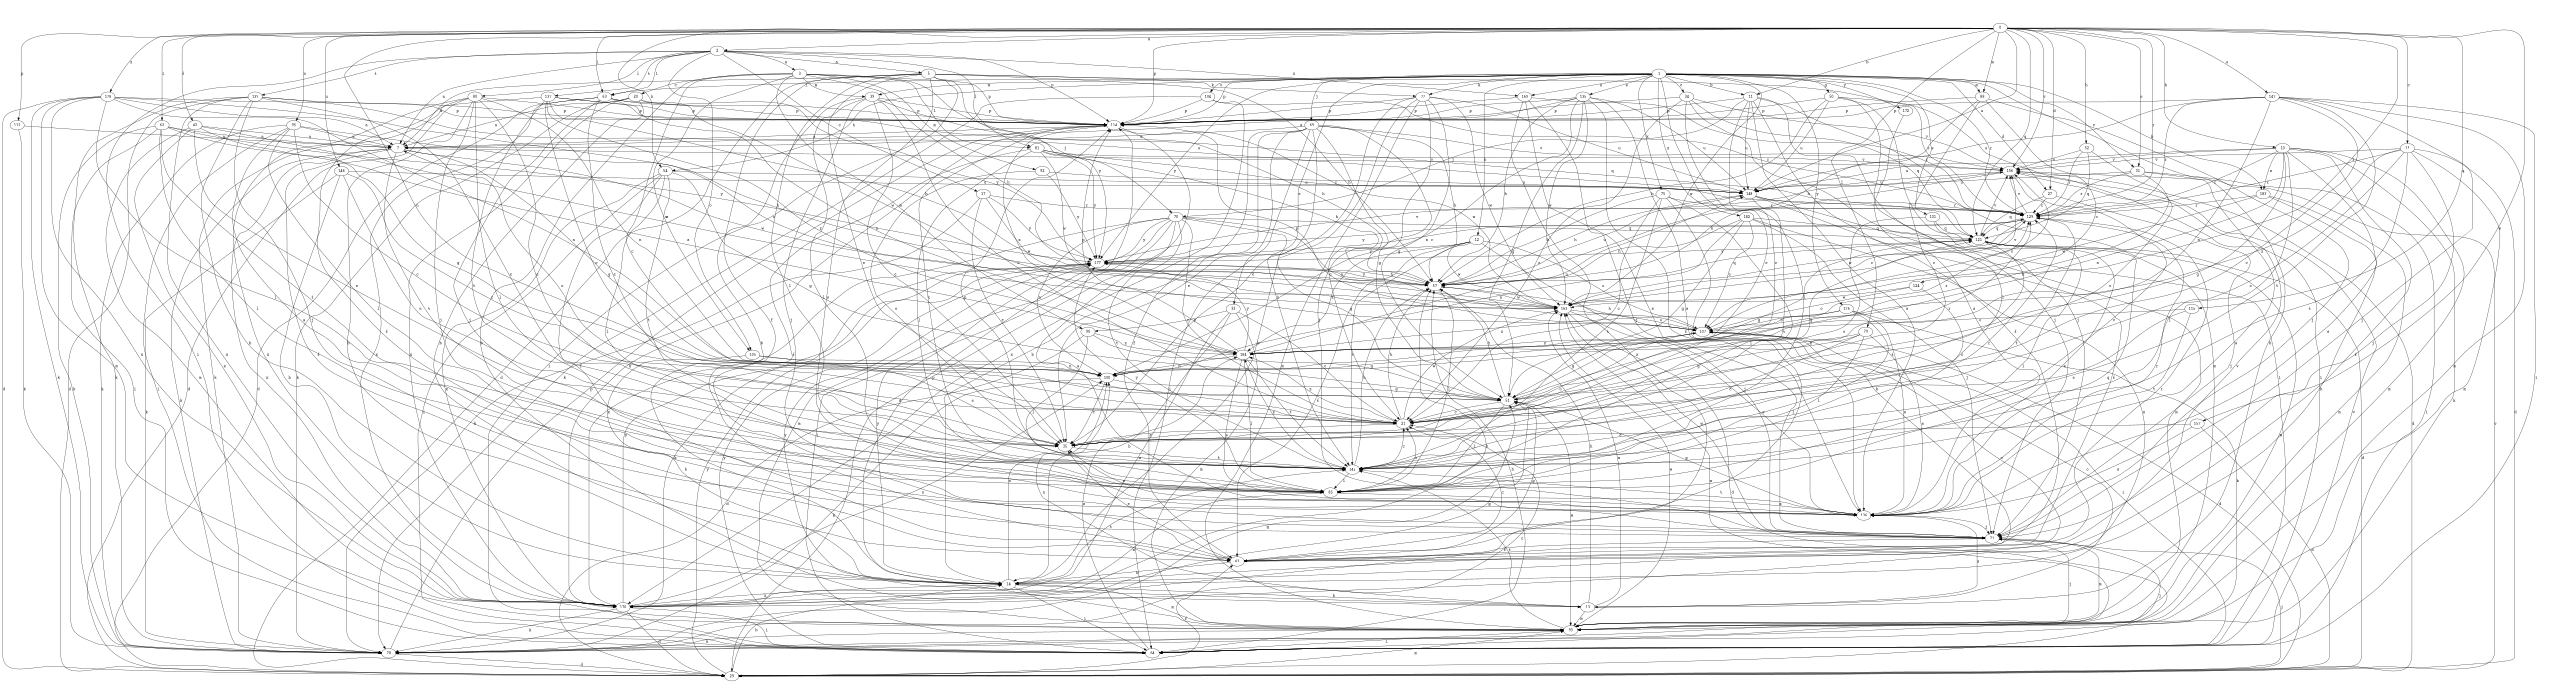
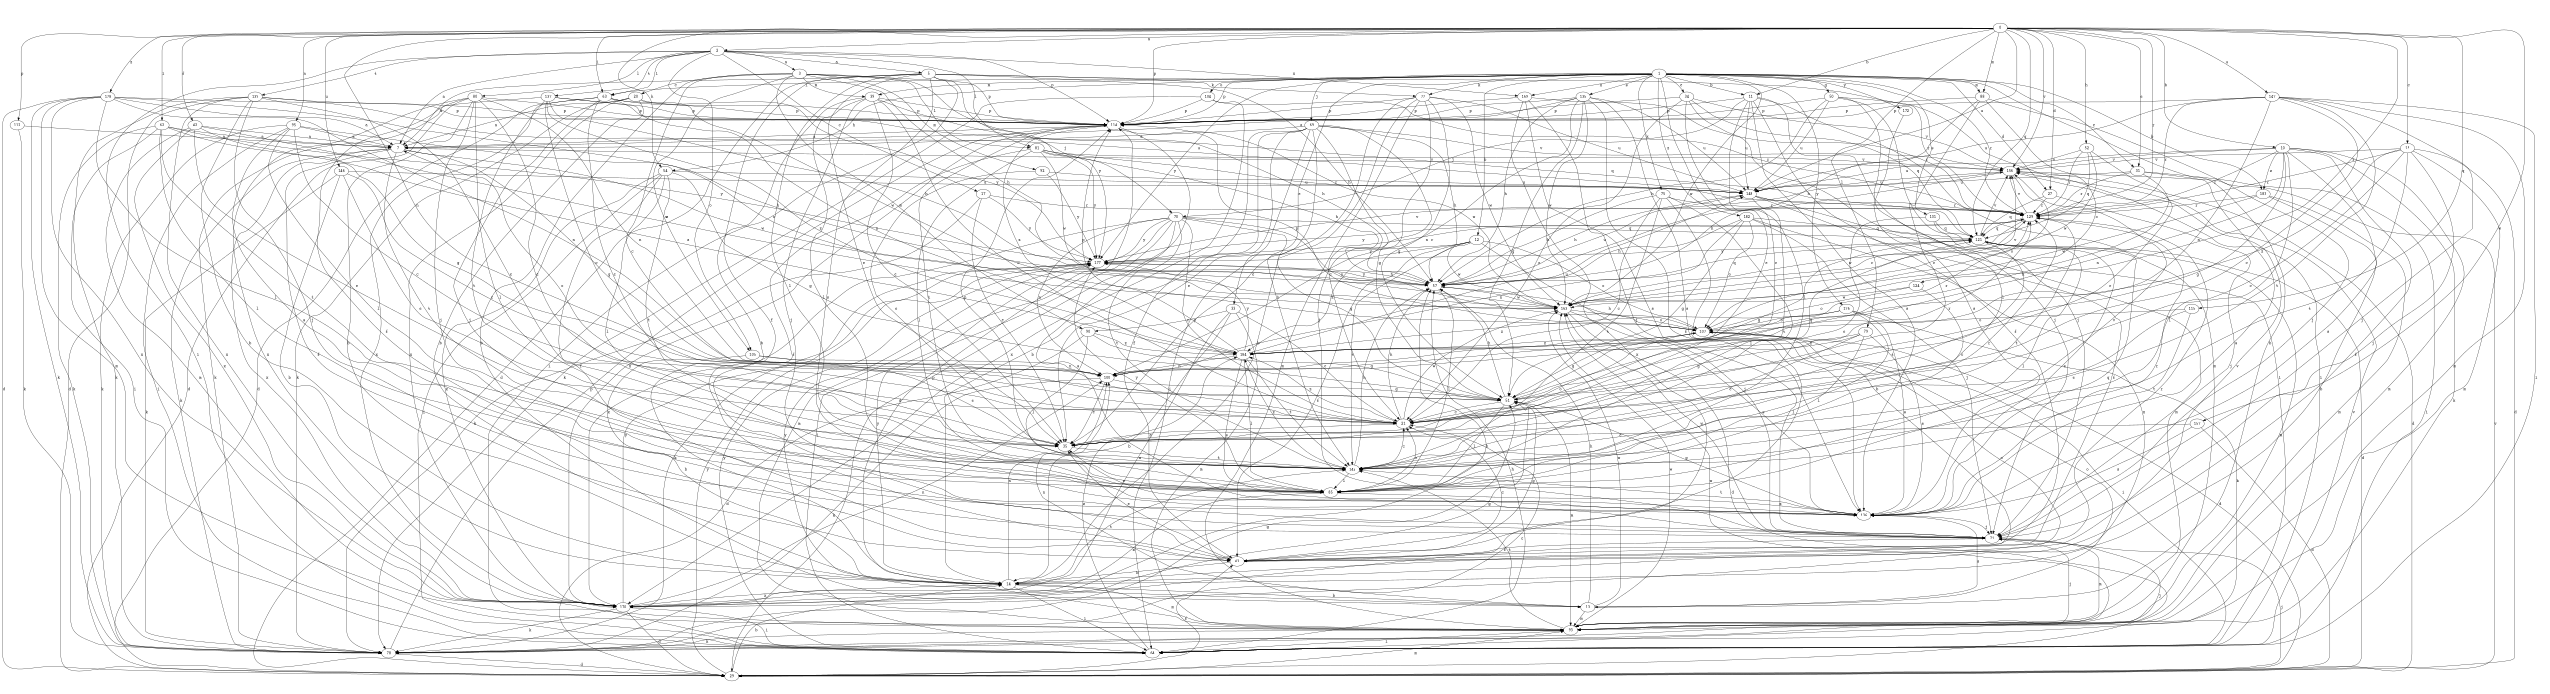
  strict digraph {
    fontname="Courier Prime"
    node [fontname="Courier Prime"]
    edge [fontname="Courier Prime"]
    0
    2
    10
    11
    15
    27
    31
    42
    52
    54
    62
    63
    79
    88
    95
    100
    112
    114
    115
    121
    124
    129
    146
    147
    148
    156
    157
    178
    169
    3
    5
    7
    n33 [label=17]
    64
    80
    81
    105
    137
    139
    183
    43
    85
    136
    51
    78
    93
    21
    70
    71
    29
    142
    184
    35
    163
    170
    177
    57
    107
    14
    1
    12
    13
    33
    34
    50
    69
    75
    77
    n69 [label=39]
    104
    131
    135
    172
    176
    182
    90
    20
    92
    0 -> 2 [label=a]
    0 -> 10 [label=b]
    0 -> 11 [label=b]
    0 -> 15 [label=c]
    0 -> 27 [label=d]
    0 -> 31 [label=e]
    0 -> 42 [label=f]
    0 -> 52 [label=h]
    0 -> 54 [label=h]
    0 -> 62 [label=i]
    0 -> 63 [label=i]
    0 -> 79 [label=l]
    0 -> 88 [label=m]
    0 -> 95 [label=n]
    0 -> 100 [label=n]
    0 -> 112 [label=p]
    0 -> 114 [label=p]
    0 -> 115 [label=q]
    0 -> 121 [label=q]
    0 -> 124 [label=r]
    0 -> 129 [label=r]
    0 -> 146 [label=u]
    0 -> 147 [label=u]
    0 -> 148 [label=u]
    0 -> 156 [label=v]
    0 -> 157 [label=w]
    0 -> 178 [label=z]
    2 -> 63 [label=i]
    2 -> 114 [label=p]
    2 -> 169 [label=x]
    2 -> 3 [label=a]
    2 -> 5 [label=a]
    2 -> 7 [label=a]
    2 -> n33 [label=c]
    2 -> 64 [label=i]
    2 -> 80 [label=l]
    2 -> 81 [label=l]
    2 -> 105 [label=o]
    2 -> 137 [label=t]
    2 -> 139 [label=t]
    10 -> 100 [label=n]
    10 -> 129 [label=r]
    10 -> 148 [label=u]
    10 -> 156 [label=v]
    10 -> 183 [label=z]
    10 -> 43 [label=f]
    10 -> 85 [label=l]
    10 -> 136 [label=s]
    10 -> 51 [label=g]
    10 -> 78 [label=k]
    10 -> 93 [label=m]
    11 -> 114 [label=p]
    11 -> 148 [label=u]
    11 -> 43 [label=f]
    11 -> 136 [label=s]
    11 -> 93 [label=m]
    11 -> 21 [label=c]
    11 -> 70 [label=j]
    11 -> 71 [label=j]
    15 -> 129 [label=r]
    15 -> 156 [label=v]
    15 -> 93 [label=m]
    15 -> 21 [label=c]
    15 -> 71 [label=j]
    15 -> 29 [label=d]
    15 -> 142 [label=t]
    15 -> 184 [label=z]
    27 -> 121 [label=q]
    27 -> 129 [label=r]
    27 -> 71 [label=j]
    31 -> 100 [label=n]
    31 -> 129 [label=r]
    31 -> 148 [label=u]
    31 -> 64 [label=i]
    31 -> 136 [label=s]
    42 -> 7 [label=a]
    42 -> 51 [label=g]
    42 -> 93 [label=m]
    42 -> 35 [label=e]
    42 -> 163 [label=w]
    42 -> 170 [label=x]
    52 -> 121 [label=q]
    52 -> 129 [label=r]
    52 -> 156 [label=v]
    52 -> 21 [label=c]
-   n33 -> 163 [label=w]
+   52 -> 163 [label=w]
    54 -> 148 [label=u]
    54 -> 64 [label=i]
    54 -> 43 [label=f]
    54 -> 85 [label=l]
    54 -> 51 [label=g]
    54 -> 142 [label=t]
    54 -> 170 [label=x]
    62 -> 7 [label=a]
    62 -> 64 [label=i]
    62 -> 85 [label=l]
    62 -> 78 [label=k]
    62 -> 142 [label=t]
    62 -> 184 [label=z]
    62 -> 177 [label=y]
    63 -> 114 [label=p]
    63 -> 71 [label=j]
    63 -> 29 [label=d]
    63 -> 184 [label=z]
    63 -> 35 [label=e]
    63 -> 163 [label=w]
    63 -> 170 [label=x]
    79 -> 85 [label=l]
    79 -> 136 [label=s]
    79 -> 51 [label=g]
    79 -> 184 [label=z]
    79 -> 35 [label=e]
    88 -> 114 [label=p]
    88 -> 21 [label=c]
    88 -> 71 [label=j]
    88 -> 57 [label=h]
    88 -> 107 [label=o]
    95 -> 7 [label=a]
    95 -> 64 [label=i]
    95 -> 85 [label=l]
    95 -> 136 [label=s]
    95 -> 78 [label=k]
    95 -> 21 [label=c]
    95 -> 57 [label=h]
    100 -> 51 [label=g]
    100 -> 78 [label=k]
    100 -> 35 [label=e]
    112 -> 7 [label=a]
    112 -> 78 [label=k]
    114 -> 7 [label=a]
    114 -> 29 [label=d]
    114 -> 142 [label=t]
    114 -> 184 [label=z]
    114 -> 163 [label=w]
    114 -> 170 [label=x]
    115 -> 142 [label=t]
    115 -> 35 [label=e]
    115 -> 107 [label=o]
    121 -> 156 [label=v]
    121 -> 85 [label=l]
    121 -> 51 [label=g]
    121 -> 93 [label=m]
    121 -> 29 [label=d]
    121 -> 142 [label=t]
    121 -> 177 [label=y]
    124 -> 21 [label=c]
    124 -> 163 [label=w]
    124 -> 107 [label=o]
    129 -> 121 [label=q]
    129 -> 156 [label=v]
    129 -> 142 [label=t]
    129 -> 163 [label=w]
    129 -> 177 [label=y]
    146 -> 148 [label=u]
    146 -> 78 [label=k]
    146 -> 21 [label=c]
    146 -> 35 [label=e]
    146 -> 14 [label=b]
    147 -> 100 [label=n]
    147 -> 114 [label=p]
    147 -> 129 [label=r]
    147 -> 148 [label=u]
    147 -> 64 [label=i]
    147 -> 93 [label=m]
    147 -> 21 [label=c]
    147 -> 71 [label=j]
    147 -> 142 [label=t]
    148 -> 129 [label=r]
    148 -> 43 [label=f]
    148 -> 93 [label=m]
    148 -> 142 [label=t]
    148 -> 57 [label=h]
    156 -> 148 [label=u]
    156 -> 29 [label=d]
    156 -> 57 [label=h]
    156 -> 107 [label=o]
    157 -> 136 [label=s]
    157 -> 29 [label=d]
    157 -> 35 [label=e]
    178 -> 100 [label=n]
    178 -> 114 [label=p]
    178 -> 7 [label=a]
    178 -> 85 [label=l]
    178 -> 78 [label=k]
    178 -> 93 [label=m]
    178 -> 29 [label=d]
    178 -> 170 [label=x]
    178 -> 107 [label=o]
    169 -> 114 [label=p]
    169 -> 129 [label=r]
    169 -> 136 [label=s]
    169 -> 71 [label=j]
    169 -> 170 [label=x]
    3 -> 114 [label=p]
    3 -> 81 [label=l]
    3 -> 105 [label=o]
    3 -> 21 [label=c]
    3 -> 70 [label=j]
    3 -> 57 [label=h]
    3 -> 13 [label=b]
    3 -> n69 [label=m]
    3 -> 90 [label=m]
    3 -> 20 [label=c]
    3 -> 92 [label=m]
    5 -> 129 [label=r]
    5 -> 7 [label=a]
    5 -> 64 [label=i]
    5 -> 43 [label=f]
    5 -> 85 [label=l]
    5 -> 136 [label=s]
    5 -> 29 [label=d]
    5 -> 35 [label=e]
    5 -> 177 [label=y]
    5 -> 57 [label=h]
    5 -> 77 [label=k]
    7 -> 156 [label=v]
    7 -> 43 [label=f]
    7 -> 51 [label=g]
    7 -> 78 [label=k]
    7 -> 142 [label=t]
    7 -> 163 [label=w]
    7 -> 170 [label=x]
    n33 -> 129 [label=r]
    n33 -> 78 [label=k]
    n33 -> 35 [label=e]
    n33 -> 177 [label=y]
    64 -> 156 [label=v]
    64 -> 184 [label=z]
    64 -> 163 [label=w]
    64 -> 177 [label=y]
    64 -> 57 [label=h]
    80 -> 100 [label=n]
    80 -> 114 [label=p]
    80 -> 43 [label=f]
    80 -> 85 [label=l]
    80 -> 71 [label=j]
    80 -> 29 [label=d]
    80 -> 35 [label=e]
    80 -> 170 [label=x]
    80 -> 14 [label=b]
    81 -> 129 [label=r]
    81 -> 156 [label=v]
    81 -> 43 [label=f]
    81 -> 85 [label=l]
    81 -> 163 [label=w]
    81 -> 177 [label=y]
    81 -> 57 [label=h]
    105 -> 100 [label=n]
    105 -> 35 [label=e]
    105 -> 14 [label=b]
    137 -> 114 [label=p]
    137 -> 121 [label=q]
    137 -> 78 [label=k]
    137 -> 21 [label=c]
    137 -> 142 [label=t]
    137 -> 184 [label=z]
    137 -> 57 [label=h]
    139 -> 114 [label=p]
    139 -> 148 [label=u]
    139 -> 78 [label=k]
    139 -> 71 [label=j]
    139 -> 29 [label=d]
    139 -> 35 [label=e]
    139 -> 170 [label=x]
    139 -> 14 [label=b]
    183 -> 129 [label=r]
    183 -> 93 [label=m]
    183 -> 163 [label=w]
    183 -> 14 [label=b]
    43 -> 129 [label=r]
    43 -> 156 [label=v]
    43 -> 51 [label=g]
    43 -> 21 [label=c]
    43 -> 35 [label=e]
    43 -> 14 [label=b]
    85 -> 136 [label=s]
    85 -> 21 [label=c]
    85 -> 170 [label=x]
    85 -> 177 [label=y]
    136 -> 121 [label=q]
    136 -> 129 [label=r]
    136 -> 51 [label=g]
    136 -> 71 [label=j]
    136 -> 142 [label=t]
    136 -> 35 [label=e]
    51 -> 121 [label=q]
    51 -> 129 [label=r]
    51 -> 85 [label=l]
    51 -> 93 [label=m]
    51 -> 21 [label=c]
    51 -> 57 [label=h]
    78 -> 114 [label=p]
    78 -> 51 [label=g]
    78 -> 21 [label=c]
    78 -> 71 [label=j]
    78 -> 29 [label=d]
    93 -> 114 [label=p]
    93 -> 64 [label=i]
    93 -> 78 [label=k]
    93 -> 71 [label=j]
    93 -> 142 [label=t]
    93 -> 163 [label=w]
    21 -> 7 [label=o]
    21 -> 184 [label=z]
    21 -> 35 [label=e]
    21 -> 163 [label=w]
    21 -> 57 [label=h]
    70 -> 100 [label=n]
    70 -> 121 [label=q]
    70 -> 64 [label=i]
    70 -> 136 [label=s]
    70 -> 51 [label=g]
    70 -> 93 [label=m]
    70 -> 21 [label=c]
    70 -> 142 [label=t]
    70 -> 170 [label=x]
    70 -> 177 [label=y]
    70 -> 107 [label=o]
    71 -> 43 [label=f]
    71 -> 93 [label=m]
    71 -> 163 [label=w]
    29 -> 156 [label=v]
    29 -> 43 [label=f]
    29 -> 93 [label=m]
    29 -> 71 [label=j]
    29 -> 177 [label=y]
    29 -> 14 [label=b]
    142 -> 114 [label=p]
    142 -> 129 [label=r]
    142 -> 156 [label=v]
    142 -> 85 [label=l]
    142 -> 21 [label=c]
    142 -> 184 [label=z]
    142 -> 57 [label=h]
    184 -> 100 [label=n]
    184 -> 114 [label=p]
    184 -> 129 [label=r]
    184 -> 148 [label=u]
    184 -> 85 [label=l]
    184 -> 136 [label=s]
    184 -> 142 [label=t]
    184 -> 177 [label=y]
    35 -> 142 [label=t]
    35 -> 107 [label=o]
    163 -> 129 [label=r]
    163 -> 156 [label=v]
    163 -> 136 [label=s]
    163 -> 29 [label=d]
    163 -> 107 [label=o]
    170 -> 100 [label=n]
    170 -> 64 [label=i]
    170 -> 51 [label=g]
    170 -> 78 [label=k]
    170 -> 29 [label=d]
    170 -> 177 [label=y]
    170 -> 57 [label=h]
    177 -> 129 [label=r]
    177 -> 156 [label=v]
    177 -> 78 [label=k]
    177 -> 57 [label=h]
    57 -> 121 [label=q]
    57 -> 148 [label=u]
    57 -> 85 [label=l]
    57 -> 163 [label=w]
    57 -> 177 [label=y]
    107 -> 114 [label=p]
    107 -> 64 [label=i]
    107 -> 51 [label=g]
    107 -> 29 [label=d]
    107 -> 184 [label=z]
    107 -> 57 [label=h]
    14 -> 100 [label=n]
    14 -> 64 [label=i]
    14 -> 93 [label=m]
    14 -> 142 [label=t]
    14 -> 170 [label=x]
    14 -> 177 [label=y]
    14 -> 107 [label=o]
    14 -> 13 [label=b]
    1 -> 11 [label=b]
    1 -> 27 [label=d]
    1 -> 31 [label=e]
    1 -> 54 [label=h]
    1 -> 63 [label=i]
    1 -> 88 [label=m]
    1 -> 114 [label=p]
    1 -> 129 [label=r]
    1 -> 169 [label=x]
    1 -> 183 [label=b]
    1 -> 35 [label=e]
    1 -> 163 [label=w]
    1 -> 177 [label=y]
    1 -> 12 [label=b]
    1 -> 13 [label=b]
    1 -> 33 [label=e]
    1 -> 34 [label=e]
    1 -> 50 [label=g]
    1 -> 69 [label=j]
    1 -> 75 [label=k]
    1 -> 77 [label=k]
    1 -> n69 [label=m]
    1 -> 104 [label=o]
    1 -> 131 [label=s]
    1 -> 135 [label=s]
    1 -> 172 [label=y]
    1 -> 176 [label=y]
    1 -> 182 [label=z]
    12 -> 43 [label=f]
    12 -> 71 [label=j]
    12 -> 142 [label=t]
    12 -> 184 [label=z]
    12 -> 163 [label=w]
    12 -> 177 [label=y]
    12 -> 107 [label=o]
    13 -> 100 [label=n]
    13 -> 136 [label=s]
    13 -> 93 [label=m]
    13 -> 163 [label=w]
    13 -> 177 [label=y]
    13 -> 57 [label=h]
    13 -> 107 [label=o]
    33 -> 93 [label=m]
    33 -> 21 [label=c]
    33 -> 170 [label=x]
    33 -> 14 [label=b]
    33 -> 90 [label=y]
    34 -> 114 [label=p]
    34 -> 121 [label=q]
    34 -> 156 [label=v]
    34 -> 64 [label=i]
    34 -> 85 [label=l]
    34 -> 21 [label=c]
    50 -> 114 [label=p]
    50 -> 148 [label=u]
    50 -> 64 [label=i]
    50 -> 136 [label=s]
    50 -> 71 [label=j]
    50 -> 57 [label=h]
    69 -> 156 [label=v]
    69 -> 7 [label=a]
    69 -> 64 [label=i]
    69 -> 43 [label=f]
    69 -> 51 [label=g]
    69 -> 21 [label=c]
    69 -> 142 [label=t]
    69 -> 35 [label=e]
    69 -> 57 [label=h]
    69 -> 14 [label=b]
    75 -> 129 [label=r]
    75 -> 85 [label=l]
    75 -> 21 [label=c]
    75 -> 142 [label=t]
    75 -> 57 [label=h]
    75 -> 14 [label=b]
    77 -> 114 [label=p]
    77 -> 148 [label=u]
    77 -> 51 [label=g]
    77 -> 93 [label=m]
    77 -> 71 [label=j]
    77 -> 35 [label=e]
    77 -> 163 [label=w]
    77 -> 14 [label=b]
    n69 -> 114 [label=p]
    n69 -> 85 [label=l]
    n69 -> 21 [label=c]
    n69 -> 71 [label=j]
    n69 -> 35 [label=e]
    n69 -> 57 [label=h]
    n69 -> 14 [label=b]
    104 -> 114 [label=p]
    104 -> 129 [label=r]
    104 -> 78 [label=k]
    104 -> 170 [label=x]
    131 -> 121 [label=q]
    131 -> 136 [label=s]
    131 -> 35 [label=e]
    135 -> 100 [label=n]
    135 -> 114 [label=p]
    135 -> 148 [label=u]
    135 -> 7 [label=a]
    135 -> 43 [label=f]
    135 -> 136 [label=s]
    135 -> 51 [label=g]
    135 -> 163 [label=w]
    135 -> 57 [label=h]
    172 -> 85 [label=l]
    176 -> 85 [label=l]
    176 -> 136 [label=s]
    176 -> 78 [label=k]
    176 -> 184 [label=z]
    176 -> 107 [label=o]
    182 -> 100 [label=n]
    182 -> 121 [label=q]
    182 -> 51 [label=g]
    182 -> 71 [label=j]
    182 -> 170 [label=x]
    182 -> 57 [label=h]
    182 -> 107 [label=o]
    90 -> 85 [label=l]
    90 -> 51 [label=g]
    90 -> 29 [label=d]
    90 -> 184 [label=z]
    20 -> 114 [label=p]
    20 -> 7 [label=a]
    20 -> 78 [label=k]
    20 -> 170 [label=x]
    20 -> 177 [label=y]
    20 -> 14 [label=b]
    92 -> 148 [label=u]
    92 -> 35 [label=e]
    92 -> 177 [label=y]
  }
